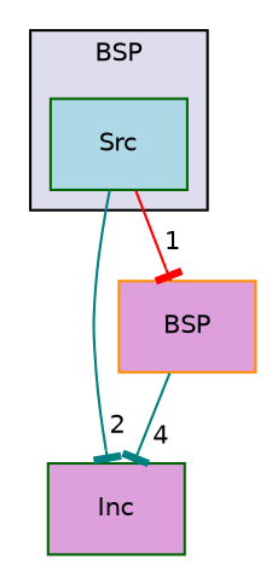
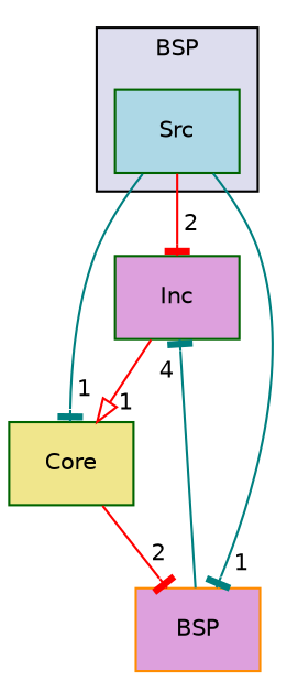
  digraph {
    compound=true
    node [color=darkgreen fillcolor=plum fontname=Helvetica fontsize=10 shape=box style=filled]
    edge [arrowhead=tee color=red headlabel=1 labeldistance=1.5 labelfontname=Helvetica labelfontsize=10]
    n1 [fillcolor=lightblue label=Src pencolor=black]
    n2 [label=Inc]
+   n3 [fillcolor=khaki label=Core]
    n4 [color=darkorange label=BSP]
    subgraph cluster_1 {
      bgcolor="#ddddee"
      fontname=Helvetica
      fontsize=10
      label=BSP
      pencolor=black
      n1
    }
-   n1 -> n2 [color=teal headlabel=2]
-   n1 -> n4
+   n1 -> n2 [headlabel=2]
+   n1 -> n3 [color=teal]
+   n1 -> n4 [color=teal]
+   n2 -> n3 [arrowhead=onormal]
+   n3 -> n4 [headlabel=2]
    n4 -> n2 [color=teal headlabel=4]
  }
